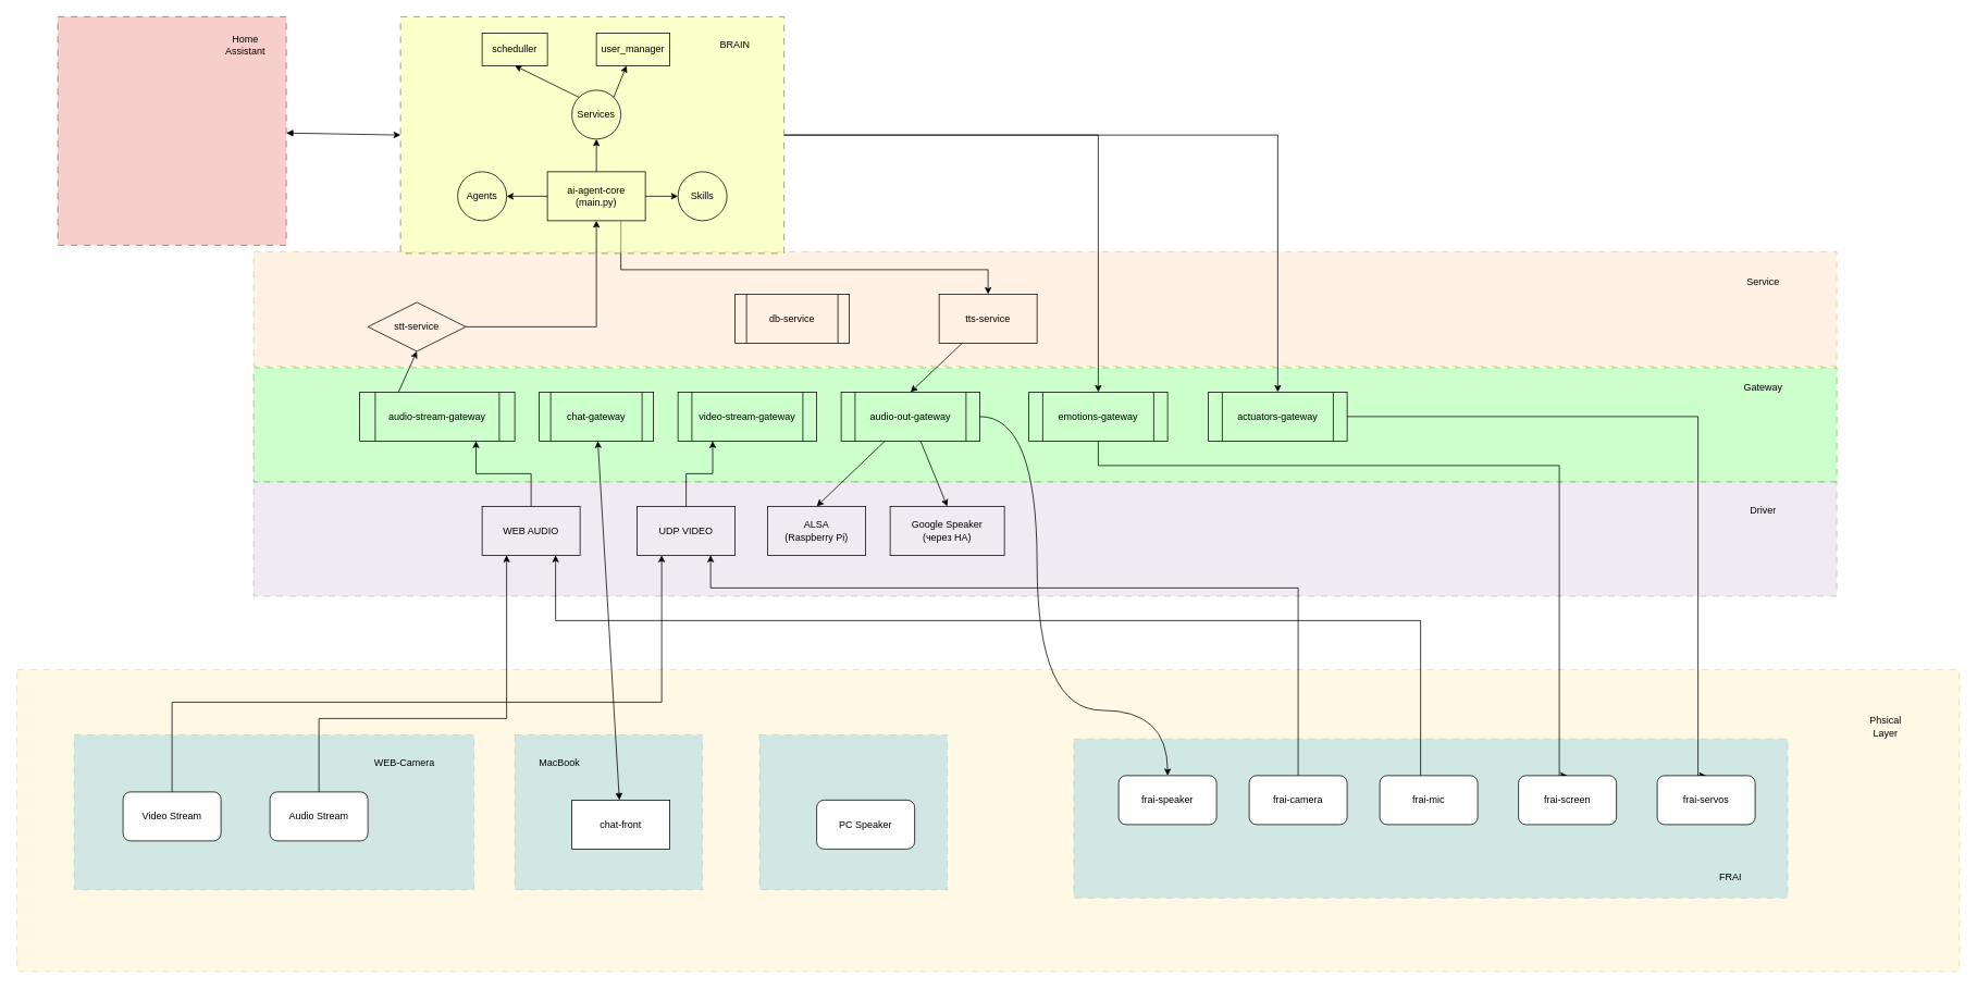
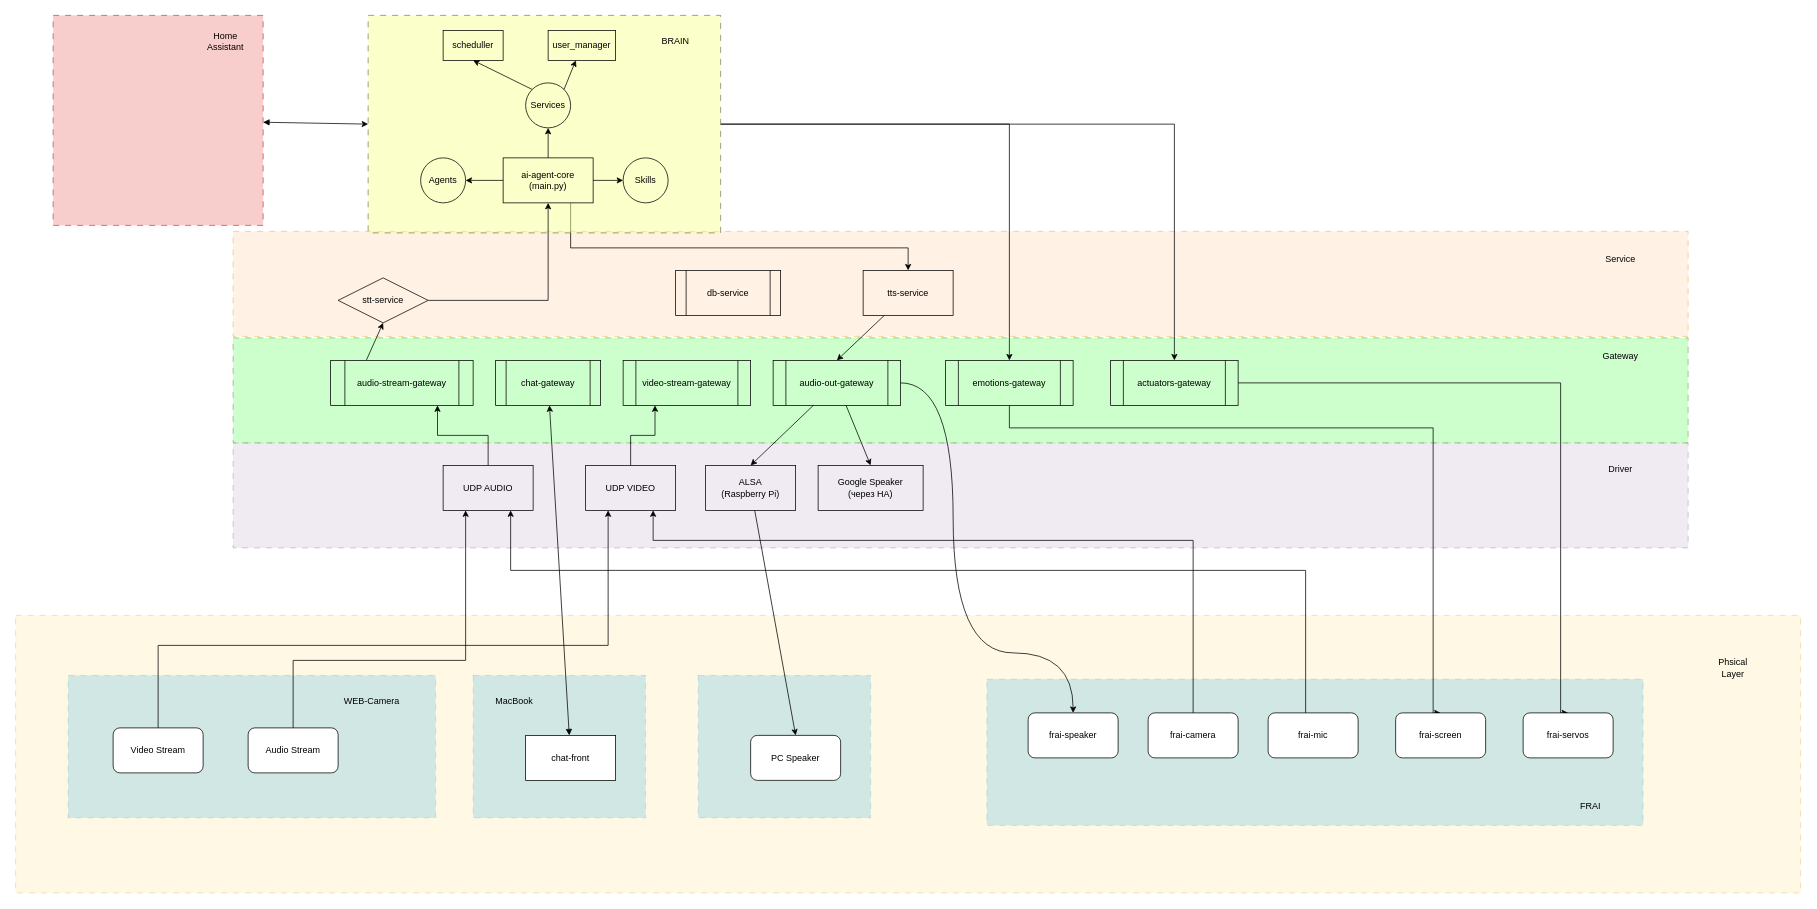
  <mxCell id="0" />
  <mxCell id="1" parent="0" />
  <mxCell id="2" value="" style="rounded=0;whiteSpace=wrap;html=1;fillColor=#fff2cc;dashed=1;dashPattern=8 8;strokeColor=#d6b656;opacity=50;" vertex="1" parent="1"><mxGeometry x="20" y="820" width="2380" height="370" as="geometry" /></mxCell>
  <mxCell id="3" value="" style="rounded=0;whiteSpace=wrap;html=1;fillColor=#1ba1e2;dashed=1;dashPattern=8 8;fontColor=#ffffff;strokeColor=#006EAF;opacity=20;" vertex="1" parent="1"><mxGeometry x="930" y="900" width="230" height="190" as="geometry" /></mxCell>
  <mxCell id="4" value="" style="rounded=0;whiteSpace=wrap;html=1;fillColor=#1ba1e2;dashed=1;dashPattern=8 8;fontColor=#ffffff;strokeColor=#006EAF;opacity=20;" vertex="1" parent="1"><mxGeometry x="1315" y="905" width="875" height="195" as="geometry" /></mxCell>
  <mxCell id="5" value="" style="rounded=0;whiteSpace=wrap;html=1;fillColor=#e1d5e7;dashed=1;dashPattern=8 8;strokeColor=#9673a6;opacity=50;" vertex="1" parent="1"><mxGeometry x="310" y="590" width="1940" height="140" as="geometry" /></mxCell>
  <mxCell id="6" value="" style="rounded=0;whiteSpace=wrap;html=1;fillColor=#ffe6cc;dashed=1;dashPattern=8 8;strokeColor=#d79b00;opacity=50;" vertex="1" parent="1"><mxGeometry x="310" y="308" width="1940" height="140" as="geometry" /></mxCell>
  <mxCell id="7" value="" style="rounded=0;whiteSpace=wrap;html=1;fillColor=#99FF99;dashed=1;dashPattern=8 8;fontColor=#ffffff;strokeColor=#2D7600;opacity=50;" vertex="1" parent="1"><mxGeometry x="310" y="450" width="1940" height="140" as="geometry" /></mxCell>
  <mxCell id="8" value="" style="rounded=0;whiteSpace=wrap;html=1;fillColor=#1ba1e2;dashed=1;dashPattern=8 8;fontColor=#ffffff;strokeColor=#006EAF;opacity=20;" vertex="1" parent="1"><mxGeometry x="630" y="900" width="230" height="190" as="geometry" /></mxCell>
  <mxCell id="9" value="" style="rounded=0;whiteSpace=wrap;html=1;fillColor=#1ba1e2;dashed=1;dashPattern=8 8;fontColor=#ffffff;strokeColor=#006EAF;opacity=20;" vertex="1" parent="1"><mxGeometry x="90" y="900" width="490" height="190" as="geometry" /></mxCell>
  <mxCell id="10" style="edgeStyle=orthogonalEdgeStyle;rounded=0;orthogonalLoop=1;jettySize=auto;html=1;entryX=0.5;entryY=0;entryDx=0;entryDy=0;exitX=0.75;exitY=1;exitDx=0;exitDy=0;" edge="1" parent="1" source="17" target="32"><mxGeometry relative="1" as="geometry"><Array as="points"><mxPoint x="760" y="330" /><mxPoint x="1210" y="330" /></Array></mxGeometry></mxCell>
  <mxCell id="11" style="edgeStyle=orthogonalEdgeStyle;rounded=0;orthogonalLoop=1;jettySize=auto;html=1;entryX=0.5;entryY=0;entryDx=0;entryDy=0;" edge="1" parent="1" source="13" target="45"><mxGeometry relative="1" as="geometry" /></mxCell>
  <mxCell id="12" style="edgeStyle=orthogonalEdgeStyle;rounded=0;orthogonalLoop=1;jettySize=auto;html=1;entryX=0.5;entryY=0;entryDx=0;entryDy=0;" edge="1" parent="1" source="13" target="40"><mxGeometry relative="1" as="geometry"><mxPoint x="1560" y="470" as="targetPoint" /></mxGeometry></mxCell>
  <mxCell id="13" value="" style="rounded=0;whiteSpace=wrap;html=1;fillColor=light-dark(#f8ff94, #ededed);dashed=1;dashPattern=8 8;opacity=50;" vertex="1" parent="1"><mxGeometry x="490" y="20" width="470" height="290" as="geometry" /></mxCell>
  <mxCell id="14" style="edgeStyle=orthogonalEdgeStyle;rounded=0;orthogonalLoop=1;jettySize=auto;html=1;" edge="1" parent="1" source="17" target="18"><mxGeometry relative="1" as="geometry" /></mxCell>
  <mxCell id="15" style="edgeStyle=orthogonalEdgeStyle;rounded=0;orthogonalLoop=1;jettySize=auto;html=1;entryX=0;entryY=0.5;entryDx=0;entryDy=0;" edge="1" parent="1" source="17" target="22"><mxGeometry relative="1" as="geometry" /></mxCell>
  <mxCell id="16" style="edgeStyle=orthogonalEdgeStyle;rounded=0;orthogonalLoop=1;jettySize=auto;html=1;entryX=0.5;entryY=1;entryDx=0;entryDy=0;" edge="1" parent="1" source="17" target="21"><mxGeometry relative="1" as="geometry" /></mxCell>
  <mxCell id="17" value="ai-agent-core&lt;div&gt;(main.py)&lt;/div&gt;" style="rounded=0;whiteSpace=wrap;html=1;fillColor=none;" vertex="1" parent="1"><mxGeometry x="670" y="210" width="120" height="60" as="geometry" /></mxCell>
  <mxCell id="18" value="Agents" style="ellipse;whiteSpace=wrap;html=1;aspect=fixed;fillColor=none;" vertex="1" parent="1"><mxGeometry x="560" y="210" width="60" height="60" as="geometry" /></mxCell>
  <mxCell id="19" style="rounded=0;orthogonalLoop=1;jettySize=auto;html=1;entryX=0.5;entryY=1;entryDx=0;entryDy=0;exitX=0;exitY=0;exitDx=0;exitDy=0;" edge="1" parent="1" source="21" target="26"><mxGeometry relative="1" as="geometry" /></mxCell>
  <mxCell id="20" style="rounded=0;orthogonalLoop=1;jettySize=auto;html=1;exitX=1;exitY=0;exitDx=0;exitDy=0;" edge="1" parent="1" source="21" target="27"><mxGeometry relative="1" as="geometry" /></mxCell>
  <mxCell id="21" value="Services" style="ellipse;whiteSpace=wrap;html=1;aspect=fixed;fillColor=none;" vertex="1" parent="1"><mxGeometry x="700" y="110" width="60" height="60" as="geometry" /></mxCell>
  <mxCell id="22" value="Skills" style="ellipse;whiteSpace=wrap;html=1;aspect=fixed;fillColor=none;" vertex="1" parent="1"><mxGeometry x="830" y="210" width="60" height="60" as="geometry" /></mxCell>
  <mxCell id="23" style="rounded=0;orthogonalLoop=1;jettySize=auto;html=1;entryX=0.5;entryY=1;entryDx=0;entryDy=0;exitX=0.25;exitY=0;exitDx=0;exitDy=0;" edge="1" parent="1" source="24" target="34"><mxGeometry relative="1" as="geometry" /></mxCell>
  <mxCell id="24" value="audio-stream-gateway" style="shape=process;whiteSpace=wrap;html=1;backgroundOutline=1;fillColor=none;" vertex="1" parent="1"><mxGeometry x="440" y="480" width="190" height="60" as="geometry" /></mxCell>
  <mxCell id="25" value="chat-gateway" style="shape=process;whiteSpace=wrap;html=1;backgroundOutline=1;fillColor=none;" vertex="1" parent="1"><mxGeometry x="660" y="480" width="140" height="60" as="geometry" /></mxCell>
  <mxCell id="26" value="scheduller" style="rounded=0;whiteSpace=wrap;html=1;fillColor=none;" vertex="1" parent="1"><mxGeometry x="590" y="40" width="80" height="40" as="geometry" /></mxCell>
  <mxCell id="27" value="user_manager" style="rounded=0;whiteSpace=wrap;html=1;fillColor=none;" vertex="1" parent="1"><mxGeometry x="730" y="40" width="90" height="40" as="geometry" /></mxCell>
  <mxCell id="28" value="db-service" style="shape=process;whiteSpace=wrap;html=1;backgroundOutline=1;fillColor=none;" vertex="1" parent="1"><mxGeometry x="900" y="360" width="140" height="60" as="geometry" /></mxCell>
  <mxCell id="29" style="edgeStyle=orthogonalEdgeStyle;rounded=0;orthogonalLoop=1;jettySize=auto;html=1;exitX=0.5;exitY=0;exitDx=0;exitDy=0;entryX=0.75;entryY=1;entryDx=0;entryDy=0;" edge="1" parent="1" source="47" target="68"><mxGeometry relative="1" as="geometry"><Array as="points"><mxPoint x="1590" y="720" /><mxPoint x="870" y="720" /></Array></mxGeometry></mxCell>
  <mxCell id="30" value="video-stream-gateway" style="shape=process;whiteSpace=wrap;html=1;backgroundOutline=1;fillColor=none;" vertex="1" parent="1"><mxGeometry x="830" y="480" width="170" height="60" as="geometry" /></mxCell>
  <mxCell id="31" style="rounded=0;orthogonalLoop=1;jettySize=auto;html=1;entryX=0.5;entryY=0;entryDx=0;entryDy=0;" edge="1" parent="1" source="32" target="38"><mxGeometry relative="1" as="geometry" /></mxCell>
  <mxCell id="32" value="tts-service" style="rounded=0;whiteSpace=wrap;html=1;fillColor=none;" vertex="1" parent="1"><mxGeometry x="1150" y="360" width="120" height="60" as="geometry" /></mxCell>
  <mxCell id="33" style="edgeStyle=orthogonalEdgeStyle;rounded=0;orthogonalLoop=1;jettySize=auto;html=1;" edge="1" parent="1" source="34" target="17"><mxGeometry relative="1" as="geometry" /></mxCell>
  <mxCell id="34" value="stt-service" style="rhombus;whiteSpace=wrap;html=1;fillColor=none;" vertex="1" parent="1"><mxGeometry x="450" y="370" width="120" height="60" as="geometry" /></mxCell>
  <mxCell id="35" style="rounded=0;orthogonalLoop=1;jettySize=auto;html=1;entryX=0.5;entryY=0;entryDx=0;entryDy=0;" edge="1" parent="1" source="38" target="42"><mxGeometry relative="1" as="geometry" /></mxCell>
  <mxCell id="36" style="rounded=0;orthogonalLoop=1;jettySize=auto;html=1;entryX=0.5;entryY=0;entryDx=0;entryDy=0;" edge="1" parent="1" source="38" target="43"><mxGeometry relative="1" as="geometry" /></mxCell>
  <mxCell id="37" style="rounded=0;orthogonalLoop=1;jettySize=auto;html=1;entryX=0.5;entryY=0;entryDx=0;entryDy=0;edgeStyle=orthogonalEdgeStyle;curved=1;" edge="1" parent="1" source="38" target="46"><mxGeometry relative="1" as="geometry"><Array as="points"><mxPoint x="1270" y="510" /><mxPoint x="1270" y="870" /><mxPoint x="1430" y="870" /></Array></mxGeometry></mxCell>
  <mxCell id="38" value="audio-out-gateway" style="shape=process;whiteSpace=wrap;html=1;backgroundOutline=1;fillColor=none;" vertex="1" parent="1"><mxGeometry x="1030" y="480" width="170" height="60" as="geometry" /></mxCell>
  <mxCell id="39" style="edgeStyle=orthogonalEdgeStyle;rounded=0;orthogonalLoop=1;jettySize=auto;html=1;entryX=0.5;entryY=0;entryDx=0;entryDy=0;exitX=1;exitY=0.5;exitDx=0;exitDy=0;" edge="1" parent="1" source="40" target="50"><mxGeometry relative="1" as="geometry"><Array as="points"><mxPoint x="2080" y="510" /></Array></mxGeometry></mxCell>
  <mxCell id="40" value="actuators-gateway" style="shape=process;whiteSpace=wrap;html=1;backgroundOutline=1;fillColor=none;" vertex="1" parent="1"><mxGeometry x="1480" y="480" width="170" height="60" as="geometry" /></mxCell>
+ <mxCell id="41" style="rounded=0;orthogonalLoop=1;jettySize=auto;html=1;entryX=0.5;entryY=0;entryDx=0;entryDy=0;" edge="1" parent="1" source="42" target="64"><mxGeometry relative="1" as="geometry" /></mxCell>
  <mxCell id="42" value="ALSA&lt;div&gt;(Raspberry Pi)&lt;/div&gt;" style="rounded=0;whiteSpace=wrap;html=1;fillColor=none;" vertex="1" parent="1"><mxGeometry x="940" y="620" width="120" height="60" as="geometry" /></mxCell>
  <mxCell id="43" value="Google Speaker&lt;br&gt;(через HA)" style="rounded=0;whiteSpace=wrap;html=1;fillColor=none;" vertex="1" parent="1"><mxGeometry x="1090" y="620" width="140" height="60" as="geometry" /></mxCell>
  <mxCell id="44" style="edgeStyle=orthogonalEdgeStyle;rounded=0;orthogonalLoop=1;jettySize=auto;html=1;entryX=0.5;entryY=0;entryDx=0;entryDy=0;exitX=0.5;exitY=1;exitDx=0;exitDy=0;" edge="1" parent="1" source="45" target="49"><mxGeometry relative="1" as="geometry"><Array as="points"><mxPoint x="1345" y="570" /><mxPoint x="1910" y="570" /></Array></mxGeometry></mxCell>
  <mxCell id="45" value="emotions-gateway" style="shape=process;whiteSpace=wrap;html=1;backgroundOutline=1;fillColor=none;" vertex="1" parent="1"><mxGeometry x="1260" y="480" width="170" height="60" as="geometry" /></mxCell>
  <mxCell id="46" value="frai-speaker" style="rounded=1;whiteSpace=wrap;html=1;fillColor=default;" vertex="1" parent="1"><mxGeometry x="1370" y="950" width="120" height="60" as="geometry" /></mxCell>
  <mxCell id="47" value="frai-camera" style="rounded=1;whiteSpace=wrap;html=1;fillColor=default;" vertex="1" parent="1"><mxGeometry x="1530" y="950" width="120" height="60" as="geometry" /></mxCell>
  <mxCell id="48" value="frai-mic" style="rounded=1;whiteSpace=wrap;html=1;fillColor=default;" vertex="1" parent="1"><mxGeometry x="1690" y="950" width="120" height="60" as="geometry" /></mxCell>
  <mxCell id="49" value="frai-screen" style="rounded=1;whiteSpace=wrap;html=1;fillColor=default;" vertex="1" parent="1"><mxGeometry x="1860" y="950" width="120" height="60" as="geometry" /></mxCell>
  <mxCell id="50" value="frai-servos" style="rounded=1;whiteSpace=wrap;html=1;fillColor=default;" vertex="1" parent="1"><mxGeometry x="2030" y="950" width="120" height="60" as="geometry" /></mxCell>
  <mxCell id="51" style="edgeStyle=orthogonalEdgeStyle;rounded=0;orthogonalLoop=1;jettySize=auto;html=1;entryX=0.75;entryY=1;entryDx=0;entryDy=0;" edge="1" parent="1" source="48" target="70"><mxGeometry relative="1" as="geometry"><Array as="points"><mxPoint x="1740" y="760" /><mxPoint x="680" y="760" /></Array></mxGeometry></mxCell>
  <mxCell id="52" value="BRAIN" style="text;html=1;align=center;verticalAlign=middle;whiteSpace=wrap;rounded=0;" vertex="1" parent="1"><mxGeometry x="870" y="40" width="60" height="30" as="geometry" /></mxCell>
  <mxCell id="53" value="" style="rounded=0;orthogonalLoop=1;jettySize=auto;html=1;startArrow=block;startFill=1;" edge="1" parent="1" source="54" target="25"><mxGeometry relative="1" as="geometry" /></mxCell>
  <mxCell id="54" value="chat-front" style="rounded=0;whiteSpace=wrap;html=1;fillColor=default;" vertex="1" parent="1"><mxGeometry x="700" y="980" width="120" height="60" as="geometry" /></mxCell>
  <mxCell id="55" style="rounded=0;orthogonalLoop=1;jettySize=auto;html=1;entryX=0;entryY=0.5;entryDx=0;entryDy=0;startArrow=block;startFill=1;" edge="1" parent="1" source="56" target="13"><mxGeometry relative="1" as="geometry" /></mxCell>
  <mxCell id="56" value="" style="whiteSpace=wrap;html=1;aspect=fixed;dashed=1;dashPattern=8 8;fillColor=#f8cecc;strokeColor=#b85450;" vertex="1" parent="1"><mxGeometry x="70" y="20" width="280" height="280" as="geometry" /></mxCell>
  <mxCell id="57" value="Home Assistant" style="text;html=1;align=center;verticalAlign=middle;whiteSpace=wrap;rounded=0;" vertex="1" parent="1"><mxGeometry x="270" y="40" width="60" height="30" as="geometry" /></mxCell>
  <mxCell id="58" value="Gateway" style="text;html=1;align=center;verticalAlign=middle;whiteSpace=wrap;rounded=0;" vertex="1" parent="1"><mxGeometry x="2130" y="460" width="60" height="30" as="geometry" /></mxCell>
  <mxCell id="59" style="edgeStyle=orthogonalEdgeStyle;rounded=0;orthogonalLoop=1;jettySize=auto;html=1;entryX=0.25;entryY=1;entryDx=0;entryDy=0;" edge="1" parent="1" source="60" target="68"><mxGeometry relative="1" as="geometry"><mxPoint x="873" y="830" as="targetPoint" /><Array as="points"><mxPoint x="210" y="860" /><mxPoint x="810" y="860" /></Array></mxGeometry></mxCell>
  <mxCell id="60" value="Video Stream" style="rounded=1;whiteSpace=wrap;html=1;" vertex="1" parent="1"><mxGeometry x="150" y="970" width="120" height="60" as="geometry" /></mxCell>
  <mxCell id="61" style="edgeStyle=orthogonalEdgeStyle;rounded=0;orthogonalLoop=1;jettySize=auto;html=1;entryX=0.25;entryY=1;entryDx=0;entryDy=0;exitX=0.5;exitY=0;exitDx=0;exitDy=0;" edge="1" parent="1" source="62" target="70"><mxGeometry relative="1" as="geometry"><Array as="points"><mxPoint x="390" y="880" /><mxPoint x="620" y="880" /></Array></mxGeometry></mxCell>
  <mxCell id="62" value="Audio Stream" style="rounded=1;whiteSpace=wrap;html=1;" vertex="1" parent="1"><mxGeometry x="330" y="970" width="120" height="60" as="geometry" /></mxCell>
  <mxCell id="63" value="WEB-Camera" style="text;html=1;align=center;verticalAlign=middle;whiteSpace=wrap;rounded=0;" vertex="1" parent="1"><mxGeometry x="450" y="920" width="90" height="30" as="geometry" /></mxCell>
  <mxCell id="64" value="PC Speaker" style="rounded=1;whiteSpace=wrap;html=1;" vertex="1" parent="1"><mxGeometry x="1000" y="980" width="120" height="60" as="geometry" /></mxCell>
  <mxCell id="65" value="MacBook" style="text;html=1;align=center;verticalAlign=middle;whiteSpace=wrap;rounded=0;" vertex="1" parent="1"><mxGeometry x="640" y="920" width="90" height="30" as="geometry" /></mxCell>
  <mxCell id="66" value="FRAI" style="text;html=1;align=center;verticalAlign=middle;whiteSpace=wrap;rounded=0;" vertex="1" parent="1"><mxGeometry x="2090" y="1060" width="60" height="30" as="geometry" /></mxCell>
  <mxCell id="67" style="edgeStyle=orthogonalEdgeStyle;rounded=0;orthogonalLoop=1;jettySize=auto;html=1;entryX=0.25;entryY=1;entryDx=0;entryDy=0;" edge="1" parent="1" source="68" target="30"><mxGeometry relative="1" as="geometry" /></mxCell>
  <mxCell id="68" value="UDP VIDEO" style="rounded=0;whiteSpace=wrap;html=1;fillColor=none;" vertex="1" parent="1"><mxGeometry x="780" y="620" width="120" height="60" as="geometry" /></mxCell>
  <mxCell id="69" style="edgeStyle=orthogonalEdgeStyle;rounded=0;orthogonalLoop=1;jettySize=auto;html=1;entryX=0.75;entryY=1;entryDx=0;entryDy=0;" edge="1" parent="1" source="70" target="24"><mxGeometry relative="1" as="geometry" /></mxCell>
- <mxCell id="70" value="WEB AUDIO" style="rounded=0;whiteSpace=wrap;html=1;fillColor=none;" vertex="1" parent="1"><mxGeometry x="590" y="620" width="120" height="60" as="geometry" /></mxCell>
+ <mxCell id="70" value="UDP AUDIO" style="rounded=0;whiteSpace=wrap;html=1;fillColor=none;" vertex="1" parent="1"><mxGeometry x="590" y="620" width="120" height="60" as="geometry" /></mxCell>
  <mxCell id="71" value="Service" style="text;html=1;align=center;verticalAlign=middle;whiteSpace=wrap;rounded=0;" vertex="1" parent="1"><mxGeometry x="2130" y="330" width="60" height="30" as="geometry" /></mxCell>
  <mxCell id="72" value="Driver" style="text;html=1;align=center;verticalAlign=middle;whiteSpace=wrap;rounded=0;" vertex="1" parent="1"><mxGeometry x="2130" y="610" width="60" height="30" as="geometry" /></mxCell>
  <mxCell id="73" value="Phsical Layer" style="text;html=1;align=center;verticalAlign=middle;whiteSpace=wrap;rounded=0;" vertex="1" parent="1"><mxGeometry x="2280" y="875" width="60" height="30" as="geometry" /></mxCell>
